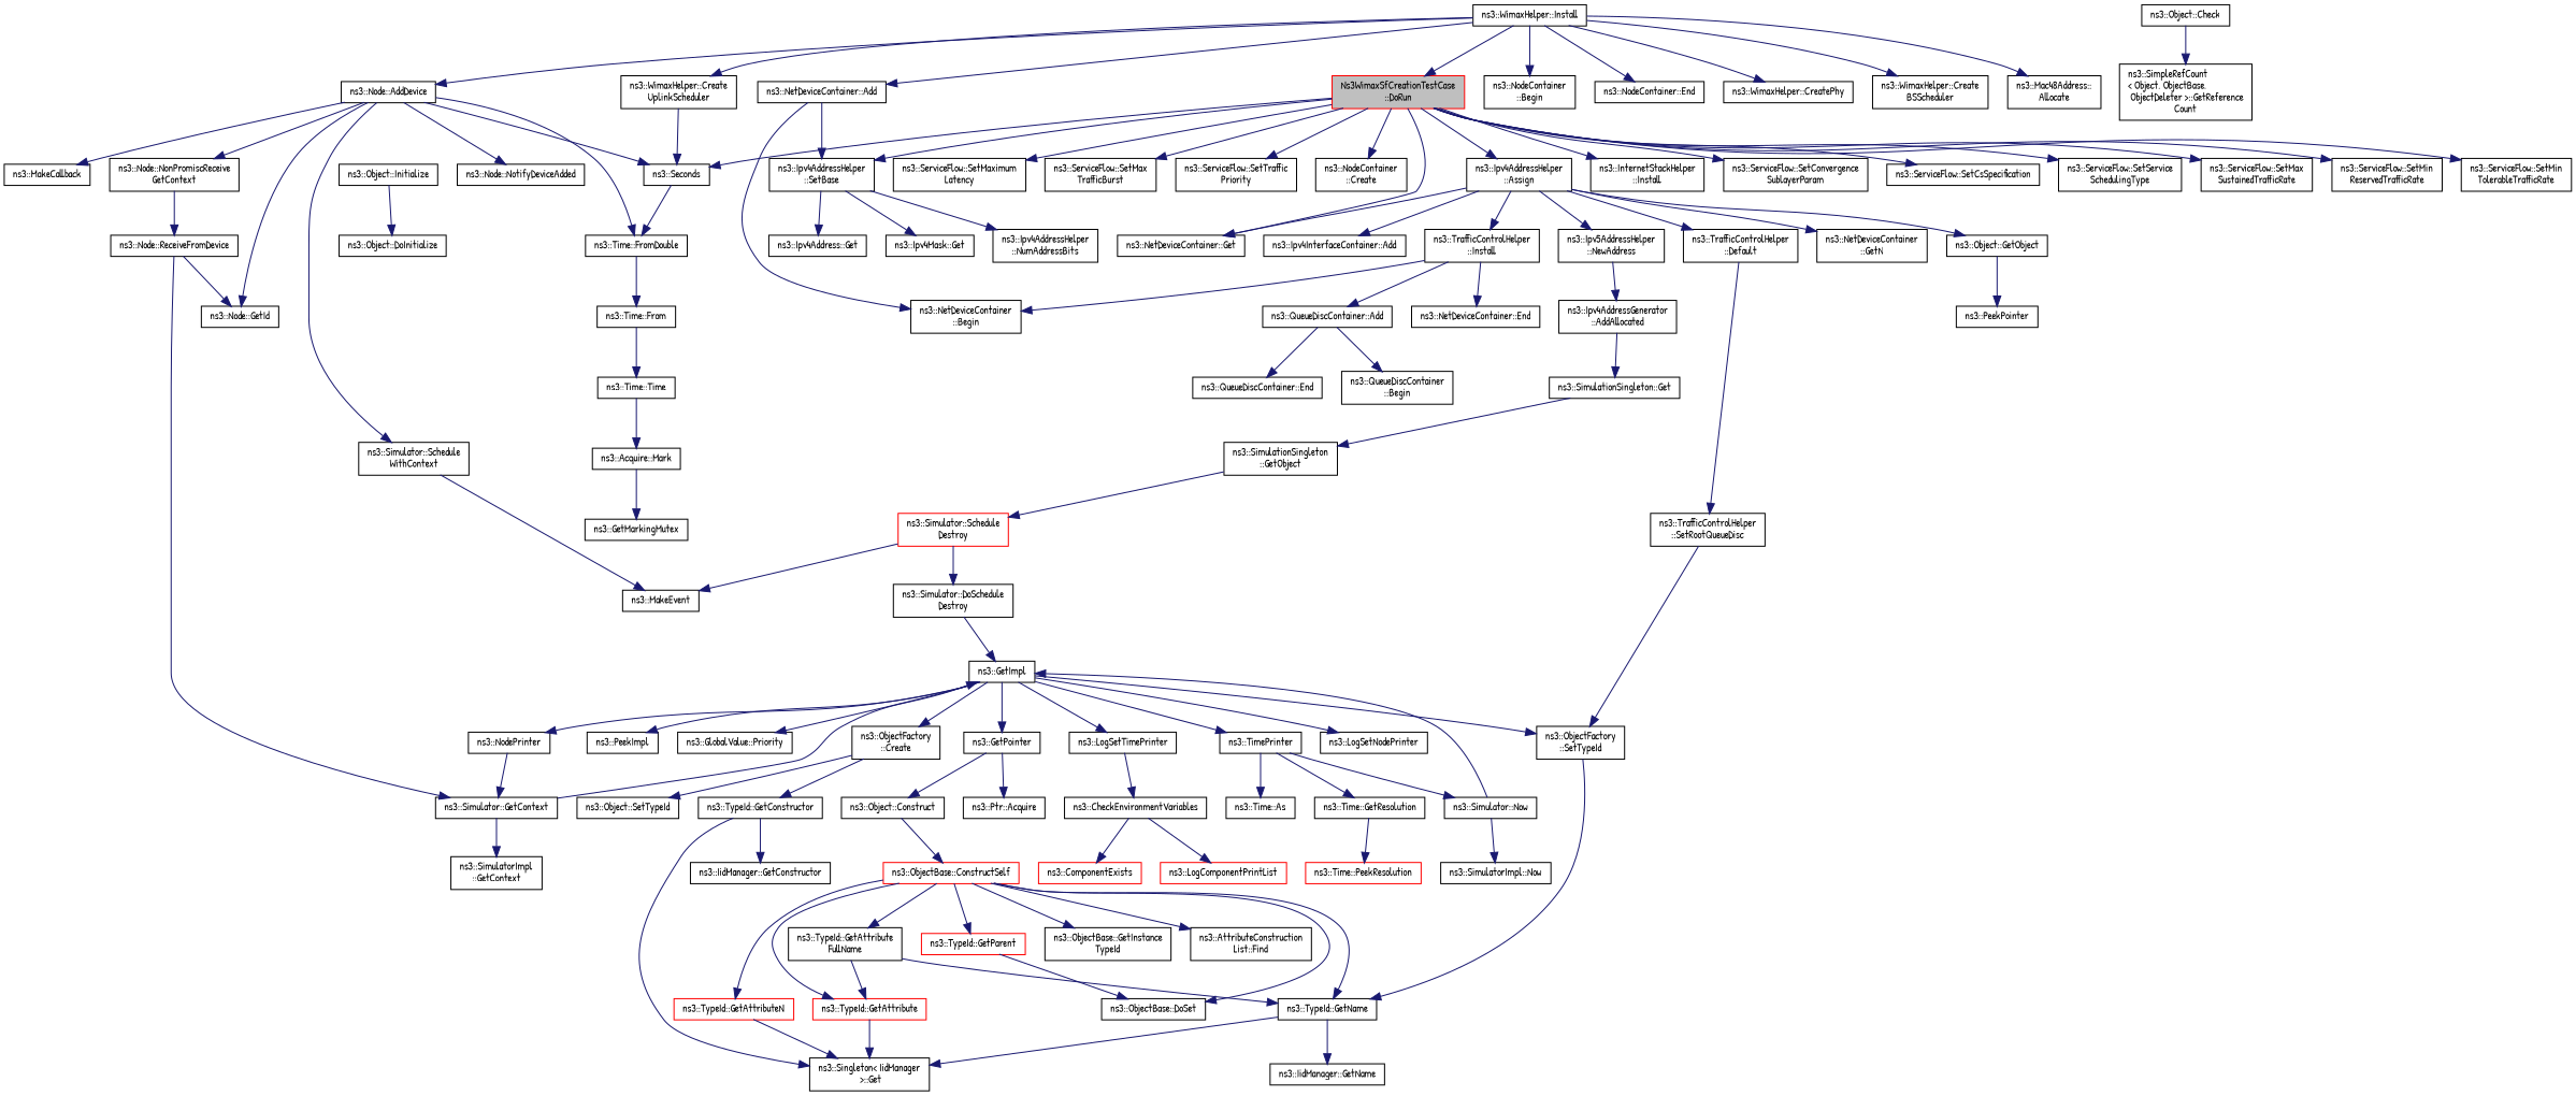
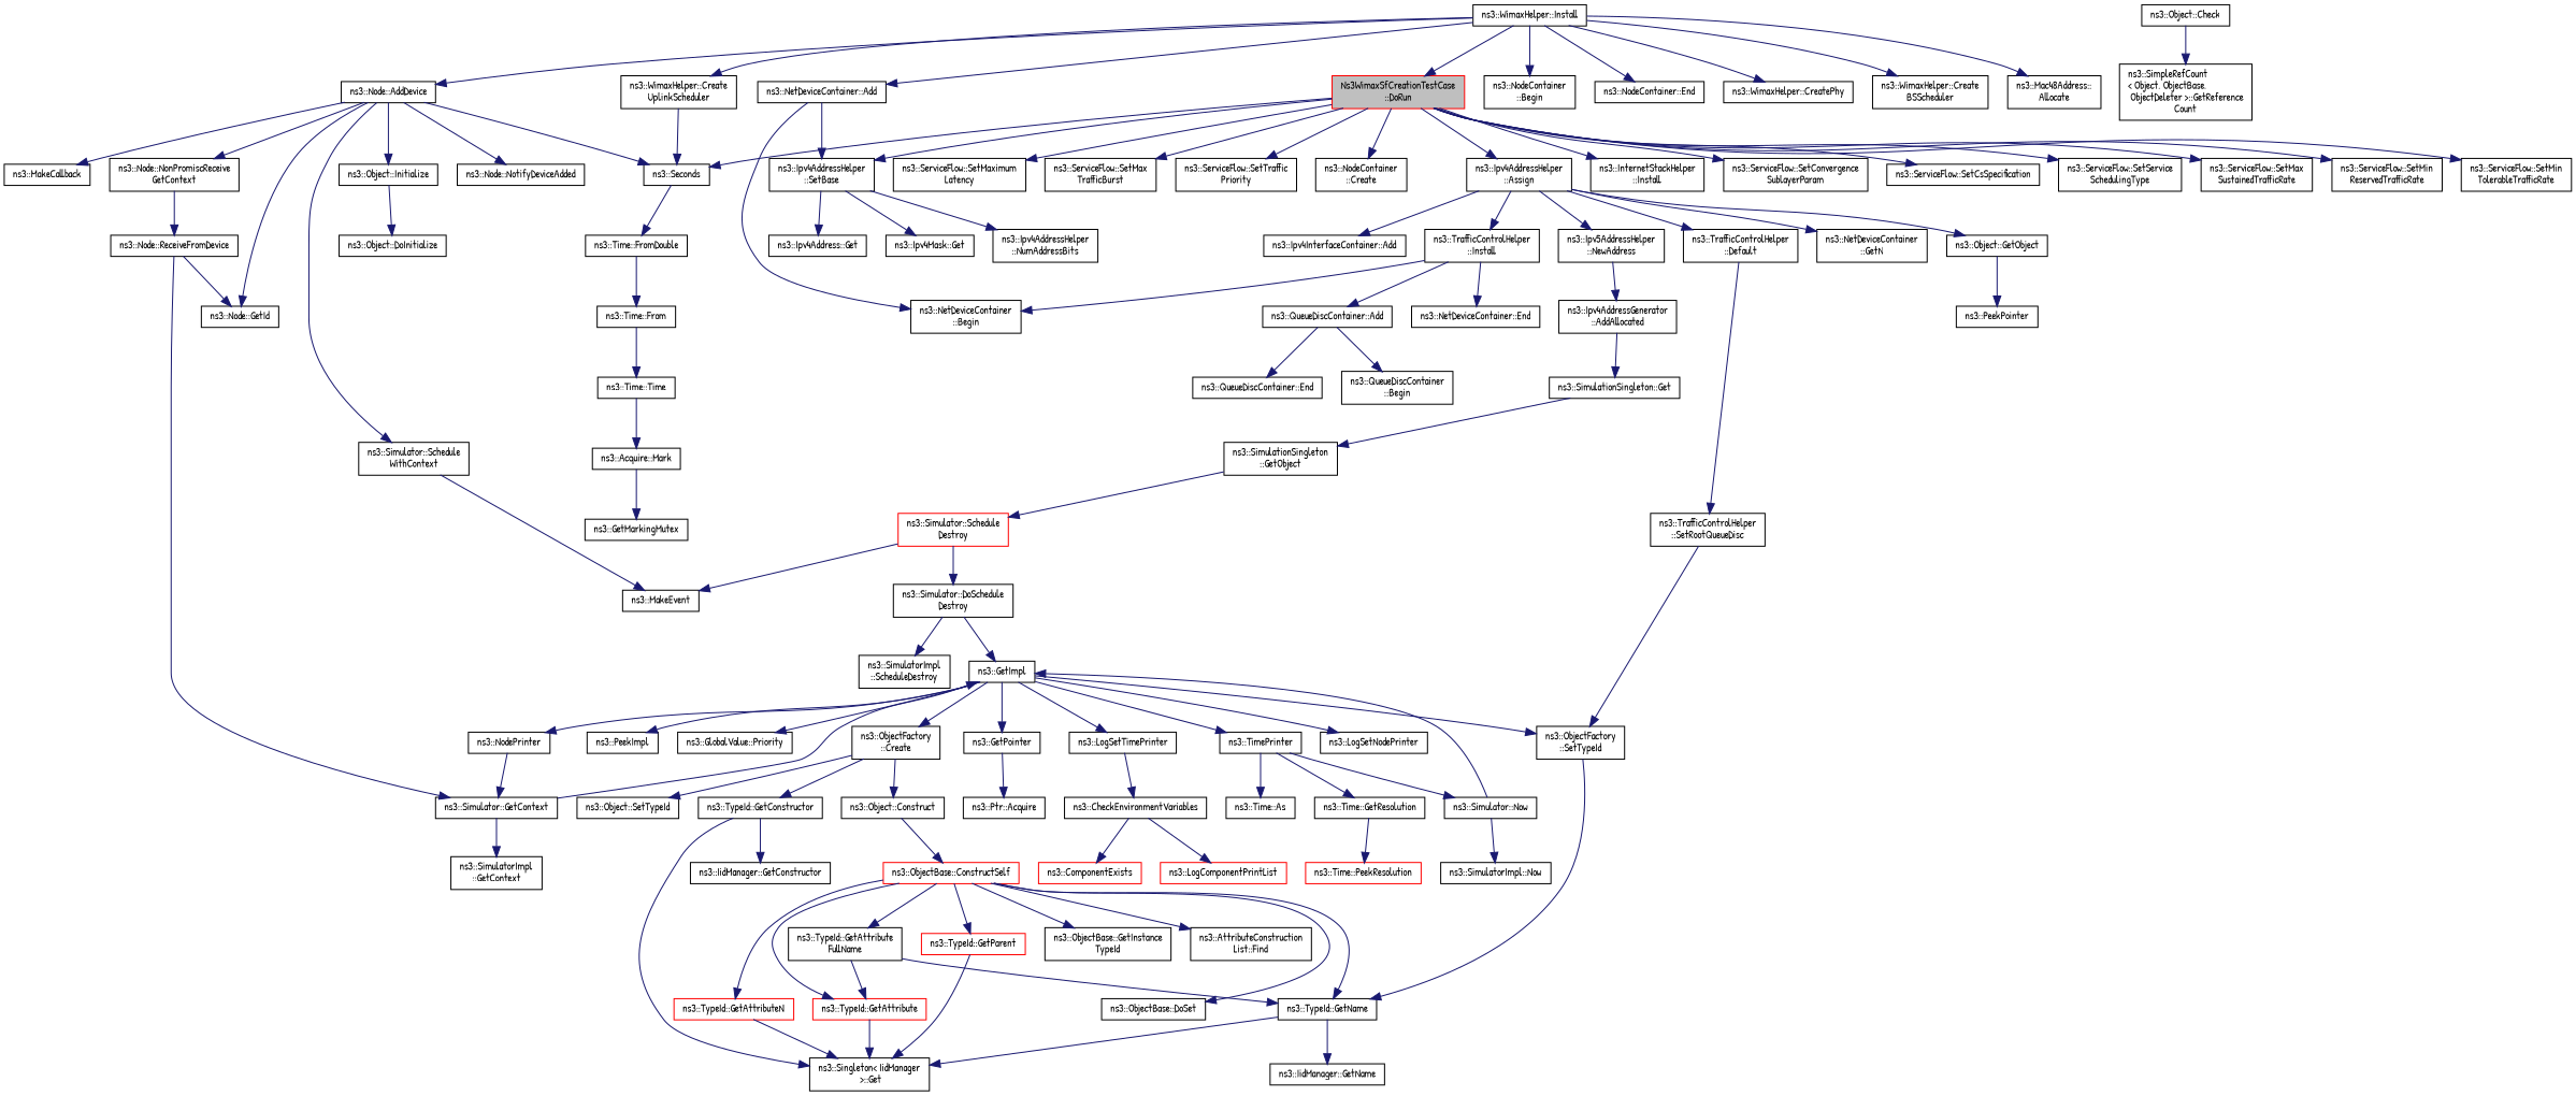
  digraph {
    fontname="Patrick Hand"
    rankdir=TB
    node [color=black fillcolor=white fontname="Patrick Hand" fontsize=10 shape=record style=filled]
    edge [color=midnightblue fontname="Patrick Hand" fontsize=10 labelfontname=Helvetica labelfontsize=10 style=solid]
    n1 [color=red fillcolor=grey75 fontcolor=black height=0.2 label="Ns3WimaxSfCreationTestCase\l::DoRun" width=0.4]
    n2 [height=0.2 label="ns3::NodeContainer\l::Create" width=0.4]
    n3 [height=0.2 label="ns3::Seconds" width=0.4]
-   n4 [height=0.2 label="ns3::NetDeviceContainer::Get" width=0.4]
    n5 [height=0.2 label="ns3::InternetStackHelper\l::Install" width=0.4]
    n6 [height=0.2 label="ns3::Ipv4AddressHelper\l::SetBase" width=0.4]
    n7 [height=0.2 label="ns3::Ipv4AddressHelper\l::Assign" width=0.4]
    n8 [height=0.2 label="ns3::ServiceFlow::SetConvergence\lSublayerParam" width=0.4]
    n9 [height=0.2 label="ns3::ServiceFlow::SetCsSpecification" width=0.4]
    n10 [height=0.2 label="ns3::ServiceFlow::SetService\lSchedulingType" width=0.4]
    n11 [height=0.2 label="ns3::ServiceFlow::SetMax\lSustainedTrafficRate" width=0.4]
    n12 [height=0.2 label="ns3::ServiceFlow::SetMin\lReservedTrafficRate" width=0.4]
    n13 [height=0.2 label="ns3::ServiceFlow::SetMin\lTolerableTrafficRate" width=0.4]
    n14 [height=0.2 label="ns3::ServiceFlow::SetMaximum\lLatency" width=0.4]
    n15 [height=0.2 label="ns3::ServiceFlow::SetMax\lTrafficBurst" width=0.4]
    n16 [height=0.2 label="ns3::ServiceFlow::SetTraffic\lPriority" width=0.4]
    n17 [height=0.2 label="ns3::WimaxHelper::Install" width=0.4]
    n18 [height=0.2 label="ns3::NodeContainer\l::Begin" width=0.4]
    n19 [height=0.2 label="ns3::NodeContainer::End" width=0.4]
    n20 [height=0.2 label="ns3::WimaxHelper::CreatePhy" width=0.4]
    n21 [height=0.2 label="ns3::WimaxHelper::Create\lUplinkScheduler" width=0.4]
    n22 [height=0.2 label="ns3::WimaxHelper::Create\lBSScheduler" width=0.4]
    n23 [height=0.2 label="ns3::Mac48Address::\lAllocate" width=0.4]
    n24 [height=0.2 label="ns3::Node::AddDevice" width=0.4]
    n25 [height=0.2 label="ns3::NetDeviceContainer::Add" width=0.4]
    n26 [height=0.2 label="ns3::Time::FromDouble" width=0.4]
    n27 [height=0.2 label="ns3::Ipv4Address::Get" width=0.4]
    n28 [height=0.2 label="ns3::Ipv4Mask::Get" width=0.4]
    n29 [height=0.2 label="ns3::Ipv4AddressHelper\l::NumAddressBits" width=0.4]
    n30 [height=0.2 label="ns3::NetDeviceContainer\l::GetN" width=0.4]
    n31 [height=0.2 label="ns3::Object::GetObject" width=0.4]
    n32 [height=0.2 label="ns3::Ipv5AddressHelper\l::NewAddress" width=0.4]
    n33 [height=0.2 label="ns3::Ipv4InterfaceContainer::Add" width=0.4]
    n34 [height=0.2 label="ns3::TrafficControlHelper\l::Default" width=0.4]
    n35 [height=0.2 label="ns3::TrafficControlHelper\l::Install" width=0.4]
    n36 [height=0.2 label="ns3::MakeCallback" width=0.4]
    n37 [height=0.2 label="ns3::Node::NonPromiscReceive\lGetContext" width=0.4]
    n38 [height=0.2 label="ns3::Node::GetId" width=0.4]
    n39 [height=0.2 label="ns3::Simulator::Schedule\lWithContext" width=0.4]
    n40 [height=0.2 label="ns3::Object::Initialize" width=0.4]
    n41 [height=0.2 label="ns3::Node::NotifyDeviceAdded" width=0.4]
    n42 [height=0.2 label="ns3::NetDeviceContainer\l::Begin" width=0.4]
    n43 [height=0.2 label="ns3::Time::From" width=0.4]
    n44 [height=0.2 label="ns3::Time::Time" width=0.4]
    n45 [height=0.2 label="ns3::Acquire::Mark" width=0.4]
    n46 [height=0.2 label="ns3::GetMarkingMutex" width=0.4]
    n47 [height=0.2 label="ns3::Node::ReceiveFromDevice" width=0.4]
    n48 [height=0.2 label="ns3::MakeEvent" width=0.4]
    n49 [height=0.2 label="ns3::Object::DoInitialize" width=0.4]
    n50 [height=0.2 label="ns3::Simulator::GetContext" width=0.4]
    n51 [height=0.2 label="ns3::GetImpl" width=0.4]
    n52 [height=0.2 label="ns3::SimulatorImpl\l::GetContext" width=0.4]
    n53 [height=0.2 label="ns3::PeekImpl" width=0.4]
    n54 [height=0.2 label="ns3::GlobalValue::Priority" width=0.4]
    n55 [height=0.2 label="ns3::ObjectFactory\l::SetTypeId" width=0.4]
    n56 [height=0.2 label="ns3::GetPointer" width=0.4]
    n57 [height=0.2 label="ns3::ObjectFactory\l::Create" width=0.4]
    n58 [height=0.2 label="ns3::LogSetTimePrinter" width=0.4]
    n59 [height=0.2 label="ns3::TimePrinter" width=0.4]
    n60 [height=0.2 label="ns3::LogSetNodePrinter" width=0.4]
    n61 [height=0.2 label="ns3::NodePrinter" width=0.4]
    n62 [height=0.2 label="ns3::TypeId::GetName" width=0.4]
    n63 [height=0.2 label="ns3::Ptr::Acquire" width=0.4]
    n64 [height=0.2 label="ns3::TypeId::GetConstructor" width=0.4]
    n65 [height=0.2 label="ns3::Object::SetTypeId" width=0.4]
    n66 [height=0.2 label="ns3::Object::Construct" width=0.4]
    n67 [height=0.2 label="ns3::CheckEnvironmentVariables" width=0.4]
    n68 [height=0.2 label="ns3::Time::GetResolution" width=0.4]
    n69 [height=0.2 label="ns3::Simulator::Now" width=0.4]
    n70 [height=0.2 label="ns3::Time::As" width=0.4]
    n71 [height=0.2 label="ns3::Singleton\< IidManager\l \>::Get" width=0.4]
    n72 [height=0.2 label="ns3::IidManager::GetName" width=0.4]
    n73 [height=0.2 label="ns3::IidManager::GetConstructor" width=0.4]
    n74 [color=red height=0.2 label="ns3::ObjectBase::ConstructSelf" width=0.4]
    n75 [height=0.2 label="ns3::Object::Check" width=0.4]
    n76 [height=0.2 label="ns3::SimpleRefCount\l\< Object, ObjectBase,\l ObjectDeleter \>::GetReference\lCount" width=0.4]
    n77 [height=0.2 label="ns3::ObjectBase::GetInstance\lTypeId" width=0.4]
    n78 [color=red height=0.2 label="ns3::TypeId::GetAttributeN" width=0.4]
    n79 [color=red height=0.2 label="ns3::TypeId::GetAttribute" width=0.4]
    n80 [height=0.2 label="ns3::AttributeConstruction\lList::Find" width=0.4]
    n81 [height=0.2 label="ns3::ObjectBase::DoSet" width=0.4]
    n82 [height=0.2 label="ns3::TypeId::GetAttribute\lFullName" width=0.4]
    n83 [color=red height=0.2 label="ns3::TypeId::GetParent" width=0.4]
    n84 [color=red height=0.2 label="ns3::ComponentExists" width=0.4]
    n85 [color=red height=0.2 label="ns3::LogComponentPrintList" width=0.4]
    n86 [color=red height=0.2 label="ns3::Time::PeekResolution" width=0.4]
    n87 [height=0.2 label="ns3::SimulatorImpl::Now" width=0.4]
    n88 [height=0.2 label="ns3::NetDeviceContainer::End" width=0.4]
    n89 [height=0.2 label="ns3::PeekPointer" width=0.4]
    n90 [height=0.2 label="ns3::Ipv4AddressGenerator\l::AddAllocated" width=0.4]
    n91 [height=0.2 label="ns3::TrafficControlHelper\l::SetRootQueueDisc" width=0.4]
    n92 [height=0.2 label="ns3::QueueDiscContainer::Add" width=0.4]
    n93 [height=0.2 label="ns3::SimulationSingleton::Get" width=0.4]
    n94 [height=0.2 label="ns3::SimulationSingleton\l::GetObject" width=0.4]
    n95 [color=red height=0.2 label="ns3::Simulator::Schedule\lDestroy" width=0.4]
    n96 [height=0.2 label="ns3::Simulator::DoSchedule\lDestroy" width=0.4]
+   n97 [height=0.2 label="ns3::SimulatorImpl\l::ScheduleDestroy" width=0.4]
    n98 [height=0.2 label="ns3::QueueDiscContainer\l::Begin" width=0.4]
    n99 [height=0.2 label="ns3::QueueDiscContainer::End" width=0.4]
    n1 -> n2
    n1 -> n3
-   n1 -> n4
    n1 -> n5
    n1 -> n6
    n1 -> n7
    n1 -> n8
    n1 -> n9
    n1 -> n10
    n1 -> n11
    n1 -> n12
    n1 -> n13
    n1 -> n14
    n1 -> n15
    n1 -> n16
    n3 -> n26
    n6 -> n27
    n6 -> n28
    n6 -> n29
-   n7 -> n4
    n7 -> n30
    n7 -> n31
    n7 -> n32
    n7 -> n33
    n7 -> n34
    n7 -> n35
    n17 -> n1
    n17 -> n18
    n17 -> n19
    n17 -> n20
    n17 -> n21
    n17 -> n22
    n17 -> n23
    n17 -> n24
    n17 -> n25
    n21 -> n3
    n24 -> n3
    n24 -> n36
    n24 -> n37
    n24 -> n38
    n24 -> n39
-   n24 -> n26
+   n24 -> n40
    n24 -> n41
    n25 -> n6
    n25 -> n42
    n26 -> n43
    n31 -> n89
    n32 -> n90
    n34 -> n91
    n35 -> n42
    n35 -> n88
    n35 -> n92
    n37 -> n47
    n39 -> n48
    n40 -> n49
    n43 -> n44
    n44 -> n45
    n45 -> n46
    n47 -> n38
    n47 -> n50
    n50 -> n51
    n50 -> n52
    n51 -> n53
    n51 -> n54
    n51 -> n55
    n51 -> n56
    n51 -> n57
    n51 -> n58
    n51 -> n59
    n51 -> n60
    n51 -> n61
    n55 -> n62
    n56 -> n63
    n57 -> n64
    n57 -> n65
-   n56 -> n66
+   n57 -> n66
    n58 -> n67
    n59 -> n68
    n59 -> n69
    n59 -> n70
    n61 -> n50
    n62 -> n71
    n62 -> n72
    n64 -> n71
    n64 -> n73
    n66 -> n74
    n67 -> n84
    n67 -> n85
    n68 -> n86
    n69 -> n51
    n69 -> n87
    n74 -> n62
    n74 -> n77
    n74 -> n78
    n74 -> n79
    n74 -> n80
    n74 -> n81
    n74 -> n82
    n74 -> n83
    n75 -> n76
    n78 -> n71
    n79 -> n71
    n82 -> n62
    n82 -> n79
-   n83 -> n81
+   n83 -> n71
    n90 -> n93
    n91 -> n55
    n92 -> n98
    n92 -> n99
    n93 -> n94
    n94 -> n95
    n95 -> n48
    n95 -> n96
    n96 -> n51
+   n96 -> n97
  }
